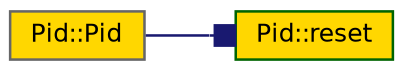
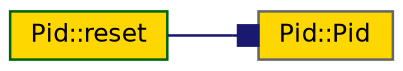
  digraph {
    rankdir=LR
    node [fillcolor=gold fontname=Helvetica fontsize=10 shape=record style=filled]
    n1 [color=gray40 fontcolor=black height=0.2 label="Pid::Pid" width=0.4]
    n2 [color=darkgreen height=0.2 label="Pid::reset" width=0.4]
-   n1 -> n2 [color=midnightblue fontname=Helvetica fontsize=10 labelfontname=Helvetica labelfontsize=10 style=solid arrowhead=box]
+   n2 -> n1 [color=midnightblue fontname=Helvetica fontsize=10 labelfontname=Helvetica labelfontsize=10 style=solid arrowhead=box]
  }
